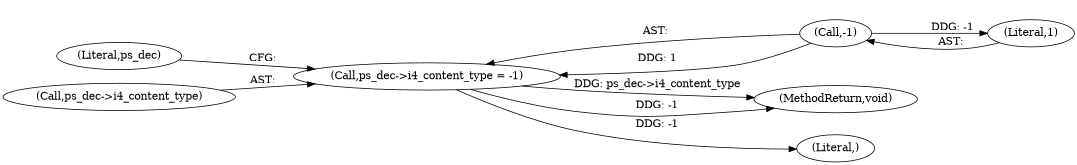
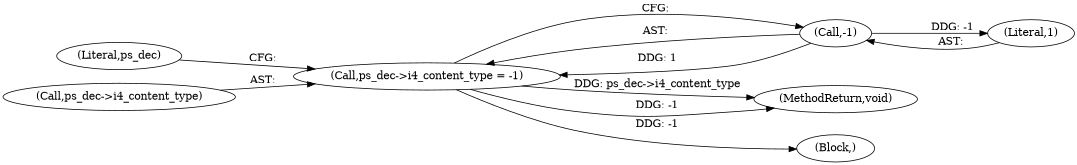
  digraph {
    rankdir=LR
    n1 [label="(Call,ps_dec->i4_content_type = -1)"]
    n2 [label="(Call,-1)"]
    n3 [label="(MethodReturn,void)"]
-   n4 [label="(Literal,)"]
+   n4 [label="(Block,)"]
    n5 [label="(Literal,1)"]
    n6 [label="(Literal,ps_dec)"]
    n7 [label="(Call,ps_dec->i4_content_type)"]
+   n1 -> n2 [label="CFG: "]
    n1 -> n3 [label="DDG: ps_dec->i4_content_type"]
    n1 -> n3 [label="DDG: -1"]
    n1 -> n4 [label="DDG: -1"]
    n2 -> n1 [label="AST: "]
    n2 -> n1 [label="DDG: 1"]
    n2 -> n5 [label="DDG: -1"]
    n5 -> n2 [label="AST: "]
    n6 -> n1 [label="CFG: "]
    n7 -> n1 [label="AST: "]
  }
